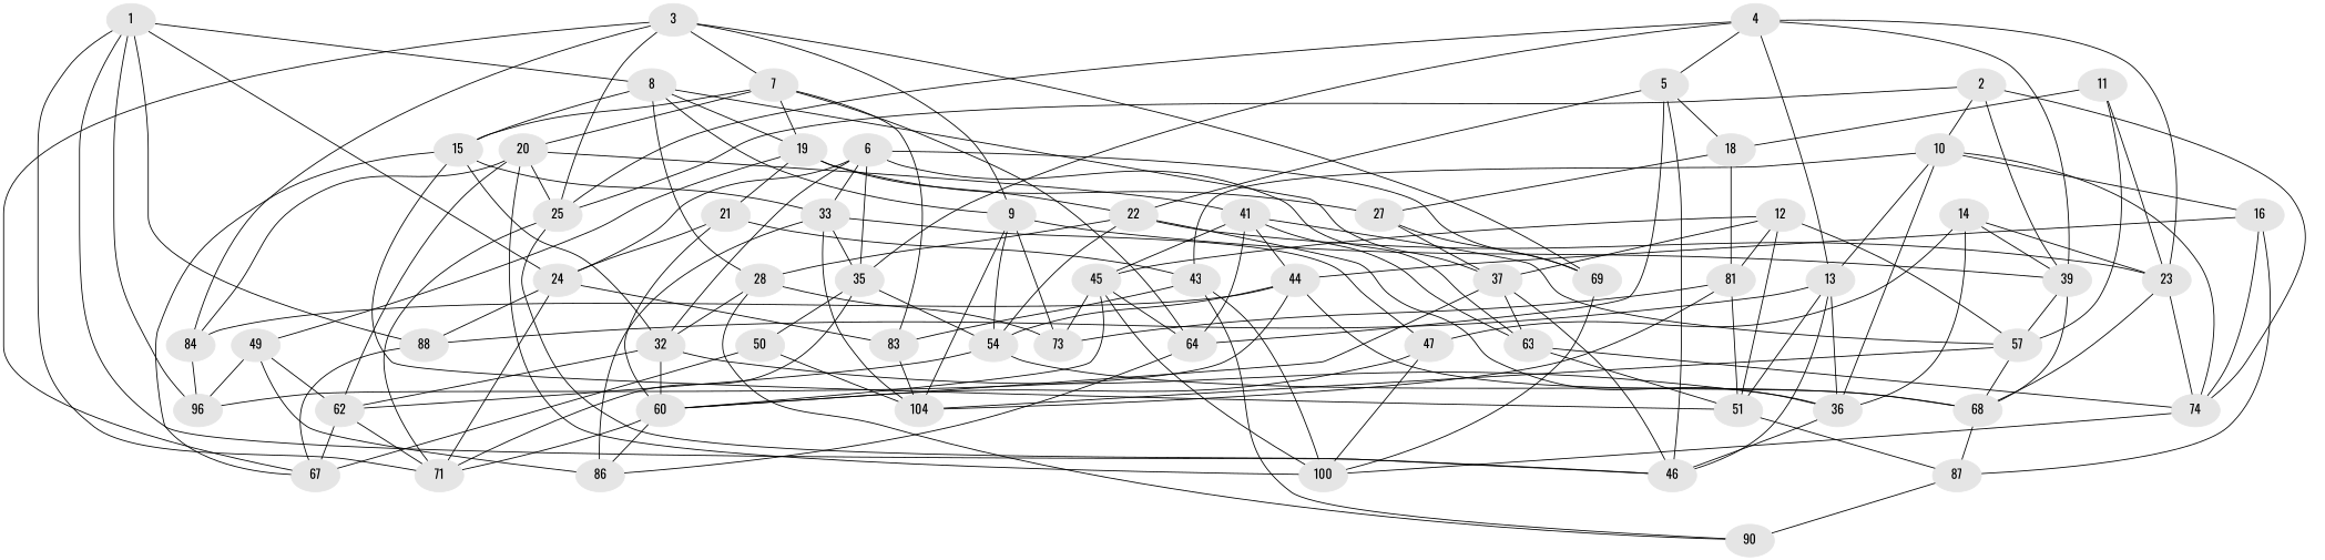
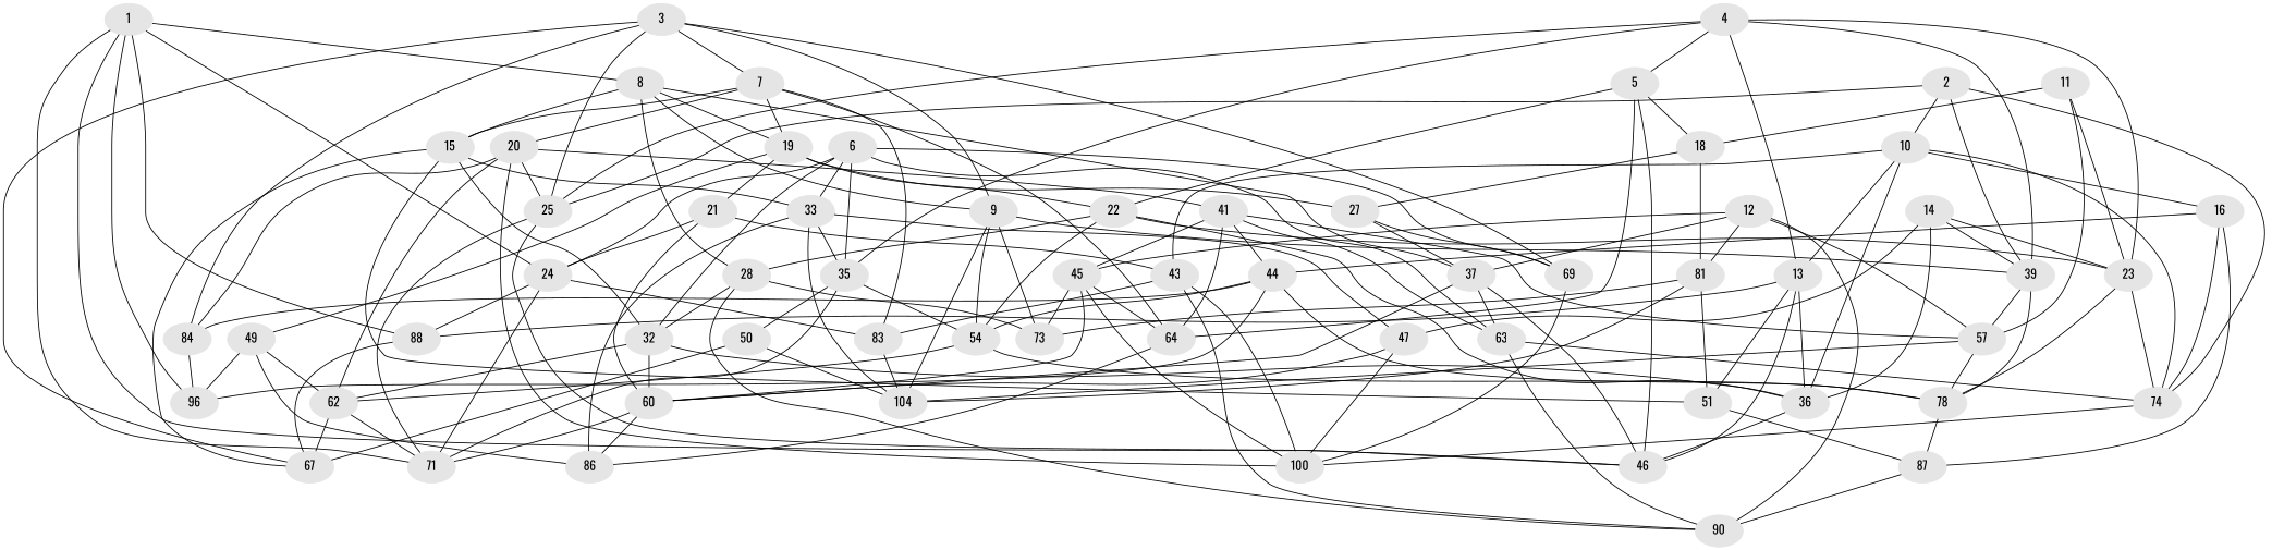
  graph {
    fontname=Oswald
    node [color=gray90 fontname=Oswald style=filled]
    edge [fontname=Oswald]
    1 [super="+48"]
    8 [super="+42"]
    24 [super="+88"]
    46 [super="+65"]
    n5 [label=88]
    71 [super="+77"]
    96
    9 [super="+56"]
    15 [super="+30"]
    19 [super="+107"]
    28 [super="+38"]
    37 [super="+82"]
    83
    67 [super="+79"]
    10 [super="+17"]
    74 [super="+91"]
    13 [super="+55"]
    16
    36 [super="+76"]
    43 [super="+102"]
    2
    25 [super="+72"]
    39 [super="+108"]
    57 [super="+80"]
-   78 [super="+92" label=68]
+   78 [super="+92"]
    100 [super="+109"]
    3 [super="+103"]
    7 [super="+59"]
    69
    84
    64 [super="+95"]
    20 [super="+26"]
    54 [super="+68"]
    73 [super="+89"]
    104 [super="+106"]
    4 [super="+29"]
    5 [super="+101"]
    23 [super="+85"]
    35 [super="+61"]
    18 [super="+52"]
    22 [super="+34"]
    51
    50
    n44 [label=81 super="+53"]
    27
    86
    6 [super="+105"]
    32 [super="+99"]
    33 [super="+75"]
    63 [super="+81"]
    62 [super="+97"]
    60 [super="+93"]
    47
    90 [super="+94"]
    21
    49
    41 [super="+70"]
    44 [super="+66"]
    87
    11
    12 [super="+40"]
    45 [super="+98"]
    14
    1 -- 8
    1 -- 24
    1 -- 46
    1 -- n5
    1 -- 71
    1 -- 96
    8 -- 9
    8 -- 15
    8 -- 19
    8 -- 28
    8 -- 37
    24 -- n5
    24 -- 71
    24 -- 83
    n5 -- 67
    9 -- 39
    9 -- 54
    9 -- 73
    9 -- 104
    15 -- 67
    15 -- 51
    15 -- 32
    15 -- 33
    19 -- 22
    19 -- 27
    19 -- 21
    19 -- 49
    28 -- 73 [weight=2]
    28 -- 32
    28 -- 90
    37 -- 46
    37 -- 63
    37 -- 60
    83 -- 104
    10 -- 74
    10 -- 13
    10 -- 16
    10 -- 36
    10 -- 43
    74 -- 100
    13 -- 46
    13 -- n5
    13 -- 36
    13 -- 51
    16 -- 74
    16 -- 44
    16 -- 87
    36 -- 46
    43 -- 83
    43 -- 100
    43 -- 90
    2 -- 10
    2 -- 74
    2 -- 25
    2 -- 39
    25 -- 46
    25 -- 71
    39 -- 57
    39 -- 78
    57 -- 78
    57 -- 104
    78 -- 87
    3 -- 9
    3 -- 67
    3 -- 25
    3 -- 7
    3 -- 69
    3 -- 84
    7 -- 15
    7 -- 19
    7 -- 83
    7 -- 64
    7 -- 20
    69 -- 100
    84 -- 96
    64 -- 86
    20 -- 25
    20 -- 100
    20 -- 84
    20 -- 62
    20 -- 41
    54 -- 78
    54 -- 62
    4 -- 13
    4 -- 25
    4 -- 39
    4 -- 5
    4 -- 23
    4 -- 35
    5 -- 46
    5 -- 64 [weight=2]
    5 -- 18
    5 -- 22
    23 -- 74
    23 -- 78
    35 -- 71
    35 -- 54
    35 -- 50
    18 -- n44 [weight=2]
    18 -- 27
    22 -- 28
    22 -- 36
    22 -- 54
    22 -- 23
    51 -- 87
    50 -- 67 [weight=2]
    50 -- 104
    n44 -- 73
    n44 -- 104
    n44 -- 51
    27 -- 37
    27 -- 69
    6 -- 24
    6 -- 69
    6 -- 35
    6 -- 32
    6 -- 33
    6 -- 63
    32 -- 36
    32 -- 62
    32 -- 60
    33 -- 104
    33 -- 35
    33 -- 86
    33 -- 47
    63 -- 74
-   63 -- 51
+   63 -- 90
    62 -- 71
    62 -- 67
    60 -- 71
    60 -- 86
    47 -- 100
    47 -- 60
    21 -- 24
    21 -- 43
    21 -- 60
    49 -- 96
    49 -- 86
    49 -- 62
    41 -- 57
    41 -- 64
    41 -- 63
    41 -- 44
    41 -- 45
    44 -- 96
    44 -- 78
    44 -- 84
    44 -- 54
    87 -- 90
    11 -- 57
    11 -- 23
    11 -- 18 [weight=2]
    12 -- 37
    12 -- 57
    12 -- n44
-   12 -- 51 [weight=2]
+   12 -- 90 [weight=2]
    12 -- 45
    45 -- 100
    45 -- 64
    45 -- 73
    45 -- 60
    14 -- 36
    14 -- 39
    14 -- 23
    14 -- 47
  }
